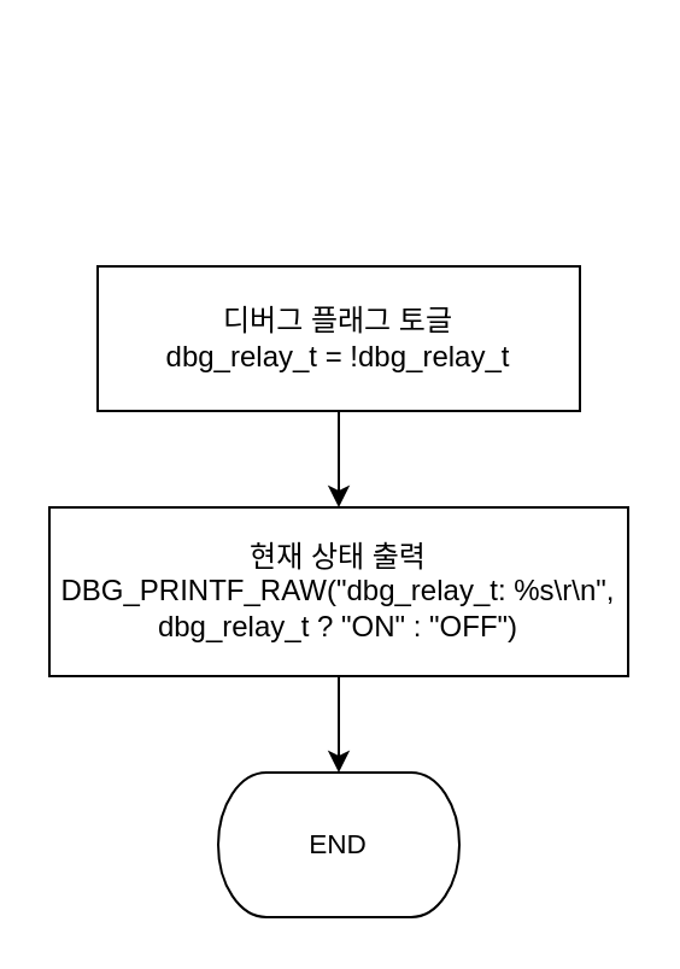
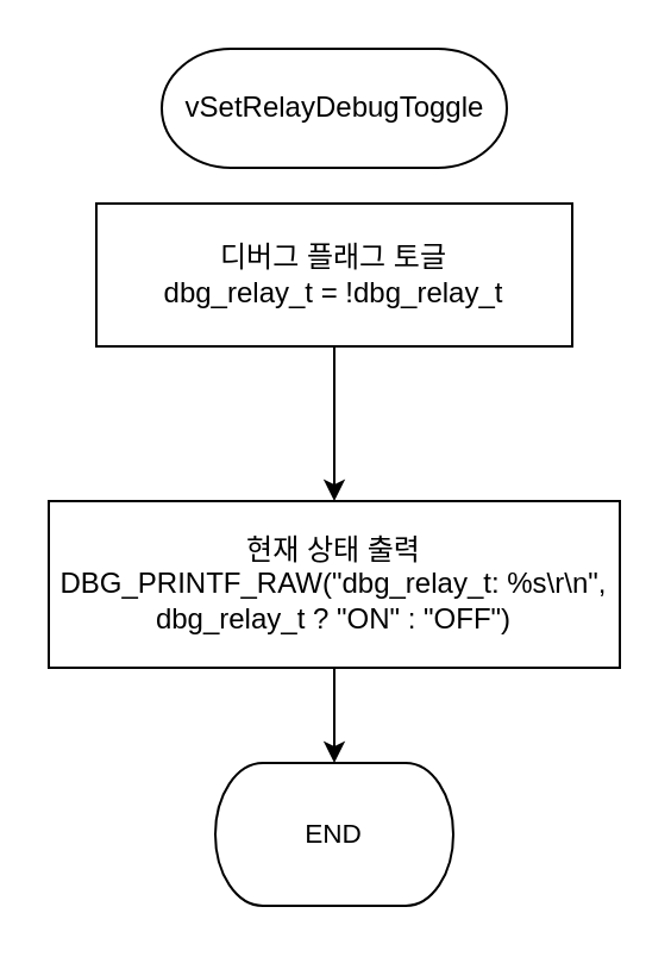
  <mxCell id="0" />
  <mxCell id="1" parent="0" />
- <mxCell id="2" value="디버그 플래그 토글&lt;br&gt;dbg_relay_t = !dbg_relay_t" style="rounded=0;whiteSpace=wrap;html=1;strokeWidth=1;" vertex="1" parent="1"><mxGeometry x="40" y="110" width="200" height="60" as="geometry" /></mxCell>
+ <mxCell id="2" value="디버그 플래그 토글&lt;br&gt;dbg_relay_t = !dbg_relay_t" style="rounded=0;whiteSpace=wrap;html=1;strokeWidth=1;" vertex="1" parent="1"><mxGeometry x="40" y="85" width="200" height="60" as="geometry" /></mxCell>
  <mxCell id="3" value="현재 상태 출력&lt;br&gt;DBG_PRINTF_RAW(&quot;dbg_relay_t: %s\r\n&quot;,&lt;br&gt;dbg_relay_t ? &quot;ON&quot; : &quot;OFF&quot;)" style="rounded=0;whiteSpace=wrap;html=1;strokeWidth=1;" vertex="1" parent="1"><mxGeometry x="20" y="210" width="240" height="70" as="geometry" /></mxCell>
  <mxCell id="4" style="edgeStyle=orthogonalEdgeStyle;rounded=0;orthogonalLoop=1;jettySize=auto;html=1;strokeWidth=1;" edge="1" parent="1" source="2" target="3"><mxGeometry relative="1" as="geometry" /></mxCell>
  <mxCell id="5" style="edgeStyle=orthogonalEdgeStyle;rounded=0;orthogonalLoop=1;jettySize=auto;html=1;strokeWidth=1;entryX=0.5;entryY=0;entryDx=0;entryDy=0;entryPerimeter=0;" edge="1" parent="1" source="3" target="7"><mxGeometry relative="1" as="geometry"><mxPoint x="140" y="420" as="targetPoint" /></mxGeometry></mxCell>
+ <mxCell id="6" value="&lt;div style=&quot;&quot;&gt;&lt;font style=&quot;direction: ltr; line-height: 120%; opacity: 1;&quot;&gt;vSetRelayDebugToggle&lt;br&gt;&lt;/font&gt;&lt;/div&gt;" style="verticalAlign=middle;align=center;overflow=width;vsdxID=2;fillColor=#FFFFFF;gradientColor=none;shape=stencil(tVLLDsIgEPwajiQIMfFe638Qu22JCM2Ctv69kK0Rm9qDibeZndkXC1NV6PUATIoQ0V9gNE3smToyKY3rAU1MiKmaqar1CB36m2uIDzo7M7r6e64wUZ4UOUWKB9GdIH4irzWu8B42vRrPScNFXZzN+5mvl3qJXE8mcPRRR+Pdh2Y1dsBTE95a3c0TkBRGgKEIb6wg1/r+ssCXd/vLCgm8z9caa+n6pb48dwrRV1H1Ew==);strokeColor=#000000;spacingTop=-1;spacingBottom=-1;spacingLeft=-1;spacingRight=-1;points=[[0.5,1,0],[0.5,0,0],[0,0.5,0],[1,0.5,0]];labelBackgroundColor=none;rounded=0;html=1;whiteSpace=wrap;strokeWidth=1;" vertex="1" parent="1"><mxGeometry x="67.5" y="20" width="145" height="50" as="geometry" /></mxCell>
  <mxCell id="7" value="&lt;div style=&quot;font-size: 1px&quot;&gt;&lt;font style=&quot;font-size:11.29px;font-family:Arial;color:#000000;direction:ltr;letter-spacing:0px;line-height:120%;opacity:1&quot;&gt;END&lt;br/&gt;&lt;/font&gt;&lt;/div&gt;" style="verticalAlign=middle;align=center;overflow=width;vsdxID=77;fillColor=#FFFFFF;gradientColor=none;shape=stencil(tVLLDsIgEPwajiQIMfFe638Qu22JCM2Ctv69kK0Rm9qDibeZndkXC1NV6PUATIoQ0V9gNE3smToyKY3rAU1MiKmaqar1CB36m2uIDzo7M7r6e64wUZ4UOUWKB9GdIH4irzWu8B42vRrPScNFXZzN+5mvl3qJXE8mcPRRR+Pdh2Y1dsBTE95a3c0TkBRGgKEIb6wg1/r+ssCXd/vLCgm8z9caa+n6pb48dwrRV1H1Ew==);strokeColor=#000000;spacingTop=-1;spacingBottom=-1;spacingLeft=-1;spacingRight=-1;points=[[0.5,1,0],[0.5,0,0],[0,0.5,0],[1,0.5,0]];labelBackgroundColor=none;rounded=0;html=1;whiteSpace=wrap;" vertex="1" parent="1"><mxGeometry x="90" y="320" width="100" height="60" as="geometry" /></mxCell>
